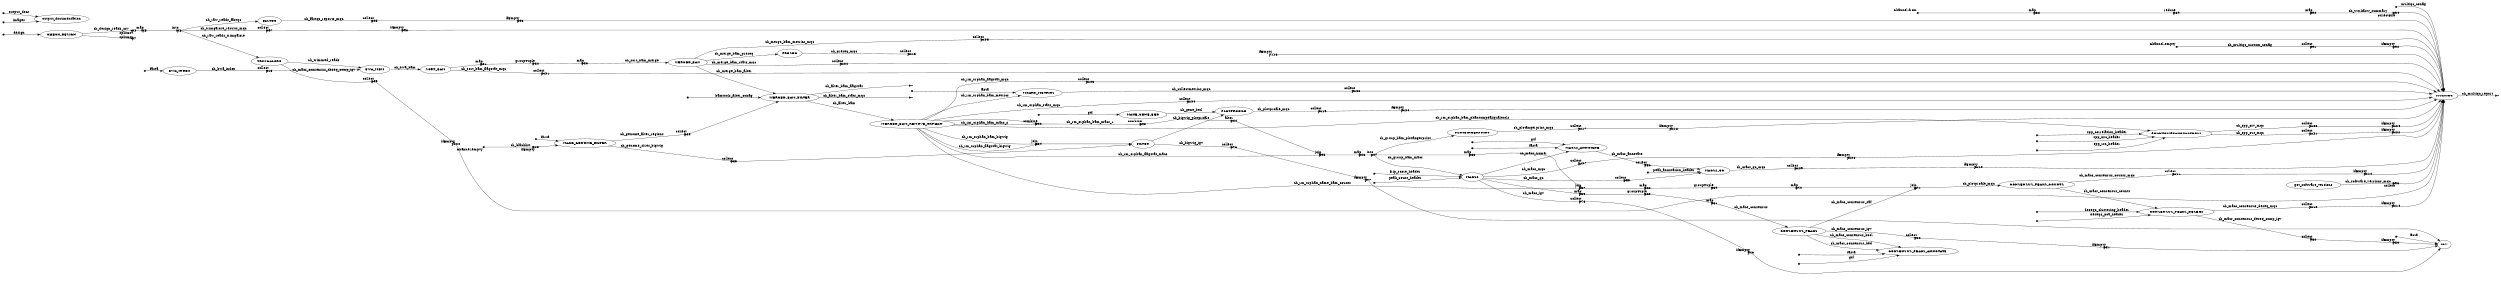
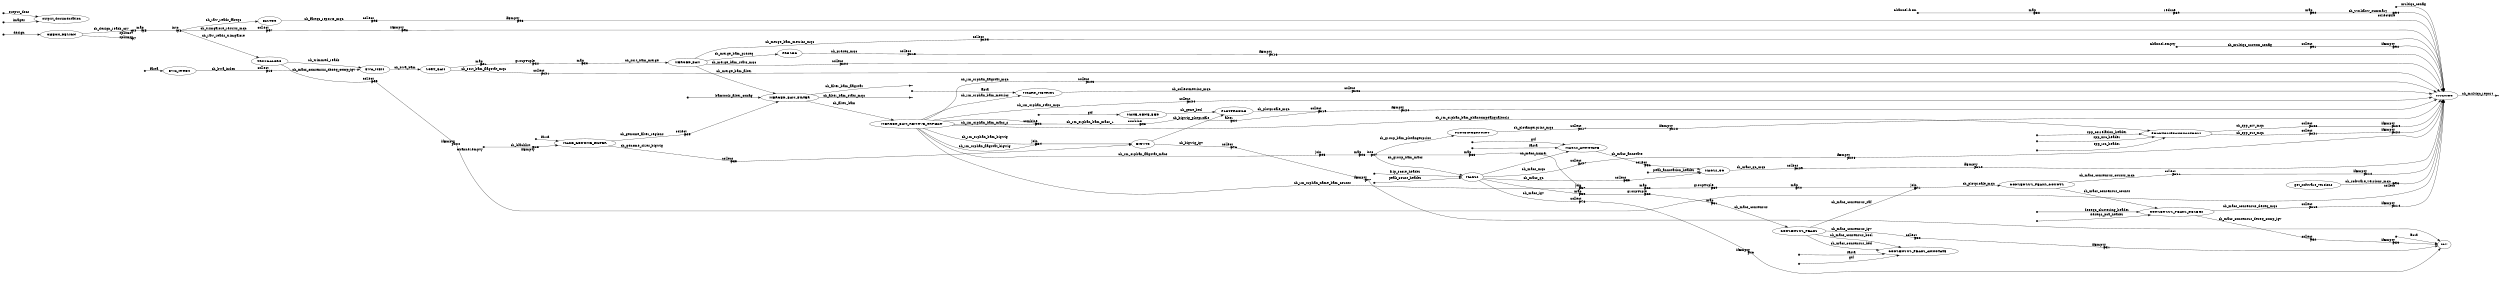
  digraph {
    rankdir=LR
    node [fixedsize=true shape=circle]
    p0 [shape=point width=0.1 xlabel="Channel.empty"]
    p91 [width=0.1 xlabel=collect]
    p92 [width=0.1 xlabel=ifEmpty]
    n4 [label=MULTIQC fixedsize="" shape=""]
    p1 [shape=point width=0.1 xlabel="Channel.empty"]
    p13 [width=0.1 xlabel=ifEmpty]
    n7 [label=MAKE_GENOME_FILTER fixedsize="" shape=""]
    p25 [width=0.1 xlabel=collect]
    p35 [width=0.1 xlabel=collect]
    p2 [shape=point width=0.1]
    n11 [label=CHECK_DESIGN fixedsize="" shape=""]
    p4 [width=0.1 xlabel=splitCsv]
    p7 [width=0.1 xlabel=splitCsv]
    p5 [width=0.1 xlabel=map]
    p6 [width=0.1 xlabel=into]
    n16 [label=TRIMGALORE fixedsize="" shape=""]
    n17 [label=FASTQC fixedsize="" shape=""]
    p97 [width=0.1 xlabel=collect]
    n19 [label=BWA_MEM fixedsize="" shape=""]
    p99 [width=0.1 xlabel=collect]
    p95 [width=0.1 xlabel=collect]
    n22 [label=SORT_BAM fixedsize="" shape=""]
    p98 [width=0.1 xlabel=ifEmpty]
    p100 [width=0.1 xlabel=ifEmpty]
    p96 [width=0.1 xlabel=ifEmpty]
    p43 [width=0.1 xlabel=combine]
    p44 [width=0.1 xlabel=filter]
    p45 [width=0.1 xlabel=join]
    p9 [shape=point width=0.1]
    n30 [label=BWA_INDEX fixedsize="" shape=""]
    p18 [width=0.1 xlabel=collect]
    p11 [shape=point width=0.1]
    n33 [label=MAKE_GENE_BED fixedsize="" shape=""]
    n34 [label=PLOTPROFILE fixedsize="" shape=""]
    p119 [width=0.1 xlabel=collect]
    p120 [width=0.1 xlabel=ifEmpty]
    n37 [label=MERGED_BAM_FILTER fixedsize="" shape=""]
-   n38 [label=FILTER fixedsize="" shape=""]
+   n38 [label=BIGWIG fixedsize="" shape=""]
    p14 [shape=point width=0.1]
    n40 [label=MERGED_BAM_REMOVE_ORPHAN fixedsize="" shape=""]
    p29 [shape=point fixedsize=""]
    p28 [shape=point fixedsize=""]
    p76 [width=0.1 xlabel=collect]
    p21 [width=0.1 xlabel=map]
    p101 [width=0.1 xlabel=collect]
    p22 [width=0.1 xlabel=groupTuple]
    p23 [width=0.1 xlabel=map]
    p127 [shape=point fixedsize=""]
    n49 [label=MERGED_BAM fixedsize="" shape=""]
    n50 [label=PRESEQ fixedsize="" shape=""]
    p102 [width=0.1 xlabel=collect]
    p105 [width=0.1 xlabel=collect]
    p115 [width=0.1 xlabel=collect]
    n54 [label=PICARD_METRICS fixedsize="" shape=""]
    p34 [width=0.1 xlabel=join]
    p42 [width=0.1 xlabel=combine]
    n57 [label=PHANTOMPEAKQUALTOOLS fixedsize="" shape=""]
    p67 [width=0.1 xlabel=join]
    p103 [width=0.1 xlabel=collect]
    p104 [width=0.1 xlabel=collect]
    p116 [width=0.1 xlabel=ifEmpty]
    p26 [shape=point width=0.1]
    p106 [width=0.1 xlabel=collect]
    p121 [width=0.1 xlabel=collect]
    p123 [width=0.1 xlabel=collect]
    p68 [width=0.1 xlabel=map]
    p46 [width=0.1 xlabel=map]
    p122 [width=0.1 xlabel=ifEmpty]
    p124 [width=0.1 xlabel=ifEmpty]
    p69 [width=0.1 xlabel=groupTuple]
    p47 [width=0.1 xlabel=into]
    p32 [shape=point width=0.1]
    p77 [width=0.1 xlabel=ifEmpty]
    n74 [label=IGV fixedsize="" shape=""]
    p38 [shape=point width=0.1]
    p39 [shape=point width=0.1]
    p40 [shape=point width=0.1]
    n78 [label=PLOTFINGERPRINT fixedsize="" shape=""]
    p66 [width=0.1 xlabel=map]
    n80 [label=MACS2 fixedsize="" shape=""]
    p117 [width=0.1 xlabel=collect]
    n82 [label=MACS2_ANNOTATE fixedsize="" shape=""]
    p55 [width=0.1 xlabel=collect]
    p59 [width=0.1 xlabel=map]
    p78 [width=0.1 xlabel=collect]
    p107 [width=0.1 xlabel=collect]
    p118 [width=0.1 xlabel=ifEmpty]
    p56 [width=0.1 xlabel=collect]
    n89 [label=MACS2_QC fixedsize="" shape=""]
    p60 [width=0.1 xlabel=groupTuple]
    p79 [width=0.1 xlabel=ifEmpty]
    p108 [width=0.1 xlabel=ifEmpty]
    p49 [shape=point width=0.1]
    p50 [shape=point width=0.1]
    p109 [width=0.1 xlabel=collect]
    p61 [width=0.1 xlabel=map]
    p52 [shape=point width=0.1]
    p53 [shape=point width=0.1]
    p110 [width=0.1 xlabel=ifEmpty]
    p57 [shape=point width=0.1]
    n101 [label=CONSENSUS_PEAKS fixedsize="" shape=""]
    n102 [label=CONSENSUS_PEAKS_ANNOTATE fixedsize="" shape=""]
    p71 [width=0.1 xlabel=join]
    p80 [width=0.1 xlabel=collect]
    n105 [label=CONSENSUS_PEAKS_COUNTS fixedsize="" shape=""]
    p81 [width=0.1 xlabel=ifEmpty]
    n107 [label=CONSENSUS_PEAKS_DESEQ2 fixedsize="" shape=""]
    p111 [width=0.1 xlabel=collect]
    p63 [shape=point width=0.1]
    p64 [shape=point width=0.1]
    p70 [width=0.1 xlabel=map]
    p113 [width=0.1 xlabel=collect]
    p82 [width=0.1 xlabel=collect]
    p112 [width=0.1 xlabel=ifEmpty]
    p114 [width=0.1 xlabel=ifEmpty]
    p83 [width=0.1 xlabel=ifEmpty]
    p73 [shape=point width=0.1]
    p74 [shape=point width=0.1]
    p84 [shape=point width=0.1]
    n120 [label=get_software_versions fixedsize="" shape=""]
    p93 [width=0.1 xlabel=collect]
    p87 [shape=point width=0.1 xlabel="Channel.from"]
    p88 [width=0.1 xlabel=map]
    p89 [width=0.1 xlabel=reduce]
    p90 [width=0.1 xlabel=map]
    p94 [width=0.1 xlabel=collectFile]
    p125 [shape=point width=0.1]
    p128 [shape=point width=0.1]
    n129 [label=output_documentation fixedsize="" shape=""]
    p129 [shape=point width=0.1]
    p0 -> p91 [label=ch_multiqc_custom_config]
    p91 -> p92
    p92 -> n4
    n4 -> p127 [label=ch_multiqc_report]
    p1 -> p13 [label=ch_blacklist]
    p13 -> n7
    n7 -> p25 [label=ch_genome_filter_regions]
    n7 -> p35 [label=ch_genome_sizes_bigwig]
    p25 -> n37
    p35 -> n38
    p2 -> n11 [label=design]
    n11 -> p4 [label=ch_design_reads_csv]
    n11 -> p7
    p4 -> p5
    p5 -> p6
    p6 -> n16 [label=ch_raw_reads_trimgalore]
    p6 -> n17 [label=ch_raw_reads_fastqc]
    p6 -> p97 [label=ch_trimgalore_results_mqc]
    n16 -> n19 [label=ch_trimmed_reads]
    n16 -> p99 [label=ch_macs_consensus_deseq_comp_igv]
    n17 -> p95 [label=ch_fastqc_reports_mqc]
    p97 -> p98
    n19 -> n22 [label=ch_bwa_bam]
    p99 -> p100
    p95 -> p96
    n22 -> p21
    n22 -> p101 [label=ch_sort_bam_flagstat_mqc]
    p98 -> n4
    p100 -> n4
    p96 -> n4
    p43 -> p44
-   p44 -> p45
+   p44 -> p119
    p45 -> p46
    p9 -> n30 [label=fasta]
    n30 -> p18 [label=ch_bwa_index]
    p18 -> n19
    p11 -> n33 [label=gtf]
    n33 -> n34 [label=ch_gene_bed]
    n34 -> p119 [label=ch_plotprofile_mqc]
    p119 -> p120
    p120 -> n4
    n37 -> n40 [label=ch_filter_bam]
    n37 -> p29 [label=ch_filter_bam_flagstat]
    n37 -> p28 [label=ch_filter_bam_stats_mqc]
    n38 -> n34 [label=ch_bigwig_plotprofile]
    n38 -> p76 [label=ch_bigwig_igv]
    p14 -> n7 [label=fasta]
    n40 -> p45 [label=ch_rm_orphan_flagstat_macs]
    n40 -> n54 [label=ch_rm_orphan_bam_metrics]
    n40 -> p34 [label=ch_rm_orphan_bam_bigwig]
    n40 -> p34 [label=ch_rm_orphan_flagstat_bigwig]
    n40 -> p42
    n40 -> p42 [label=ch_rm_orphan_bam_macs_2]
    n40 -> n57 [label=ch_rm_orphan_bam_phantompeakqualtools]
    n40 -> p67 [label=ch_rm_orphan_name_bam_counts]
    n40 -> p103 [label=ch_rm_orphan_flagstat_mqc]
    n40 -> p104 [label=ch_rm_orphan_stats_mqc]
    p76 -> p77
    p21 -> p22
    p101 -> n4
    p22 -> p23
    p23 -> n49 [label=ch_sort_bam_merge]
    n49 -> n37 [label=ch_merge_bam_filter]
    n49 -> n50 [label=ch_merge_bam_preseq]
    n49 -> p102 [label=ch_merge_bam_stats_mqc]
    n49 -> p105 [label=ch_merge_bam_metrics_mqc]
    n50 -> p115 [label=ch_preseq_mqc]
    p102 -> n4
    p105 -> n4
+   p115 -> p116
    n54 -> p106 [label=ch_collectmetrics_mqc]
    p34 -> n38
    p42 -> p43 [label=ch_rm_orphan_bam_macs_1]
    n57 -> p121 [label=ch_spp_out_mqc]
    n57 -> p123 [label=ch_spp_csv_mqc]
    p67 -> p68
    p103 -> n4
    p104 -> n4
    p116 -> n4
    p26 -> n37 [label=bamtools_filter_config]
    p106 -> n4
    p121 -> p122
    p123 -> p124
    p68 -> p69
    p46 -> p47
    p122 -> n4
    p124 -> n4
    p69 -> p70
    p47 -> n78 [label=ch_group_bam_plotfingerprint]
    p47 -> p66
    p47 -> n80 [label=ch_group_bam_macs]
    p32 -> n54 [label=fasta]
    p77 -> n74
    p38 -> n57 [label=spp_correlation_header]
    p39 -> n57 [label=spp_nsc_header]
    p40 -> n57 [label=spp_rsc_header]
    n78 -> p117 [label=ch_plotfingerprint_mqc]
    p66 -> p67
    n80 -> n82 [label=ch_macs_homer]
    n80 -> p55 [label=ch_macs_qc]
    n80 -> p59
    n80 -> p78 [label=ch_macs_igv]
    n80 -> p107 [label=ch_macs_mqc]
    p117 -> p118
    n82 -> p56 [label=ch_macs_annotate]
    p55 -> n89
    p59 -> p60
    p78 -> p79
    p107 -> p108
    p118 -> n4
    p56 -> n89
    n89 -> p109 [label=ch_macs_qc_mqc]
    p60 -> p61
    p79 -> n74
    p108 -> n4
    p49 -> n80 [label=peak_count_header]
    p50 -> n80 [label=frip_score_header]
    p109 -> p110
    p61 -> n101 [label=ch_macs_consensus]
    p52 -> n82 [label=fasta]
    p53 -> n82 [label=gtf]
    p110 -> n4
    p57 -> n89 [label=peak_annotation_header]
    n101 -> n102 [label=ch_macs_consensus_bed]
    n101 -> n102 [label=ch_macs_consensus_bool]
    n101 -> p71 [label=ch_macs_consensus_saf]
    n101 -> p80 [label=ch_macs_consensus_igv]
    p71 -> n105 [label=ch_plotprofile_mqc]
    p80 -> p81
    n105 -> n107 [label=ch_macs_consensus_counts]
    n105 -> p111 [label=ch_macs_consensus_counts_mqc]
    p81 -> n74
    n107 -> p113 [label=ch_macs_consensus_deseq_mqc]
    n107 -> p82 [label=ch_macs_consensus_deseq_comp_igv]
    p111 -> p112
    p63 -> n102 [label=fasta]
    p64 -> n102 [label=gtf]
    p70 -> p71
    p113 -> p114
    p82 -> p83
    p112 -> n4
    p114 -> n4
    p83 -> n74
    p73 -> n107 [label=deseq2_pca_header]
    p74 -> n107 [label=deseq2_clustering_header]
    p84 -> n74 [label=fasta]
    n120 -> p93 [label=ch_software_versions_mqc]
    p93 -> n4
    p87 -> p88
    p88 -> p89
    p89 -> p90
    p90 -> p94 [label=ch_workflow_summary]
    p94 -> n4
    p125 -> n4 [label=multiqc_config]
    p128 -> n129 [label=output_docs]
    p129 -> n129 [label=images]
  }
